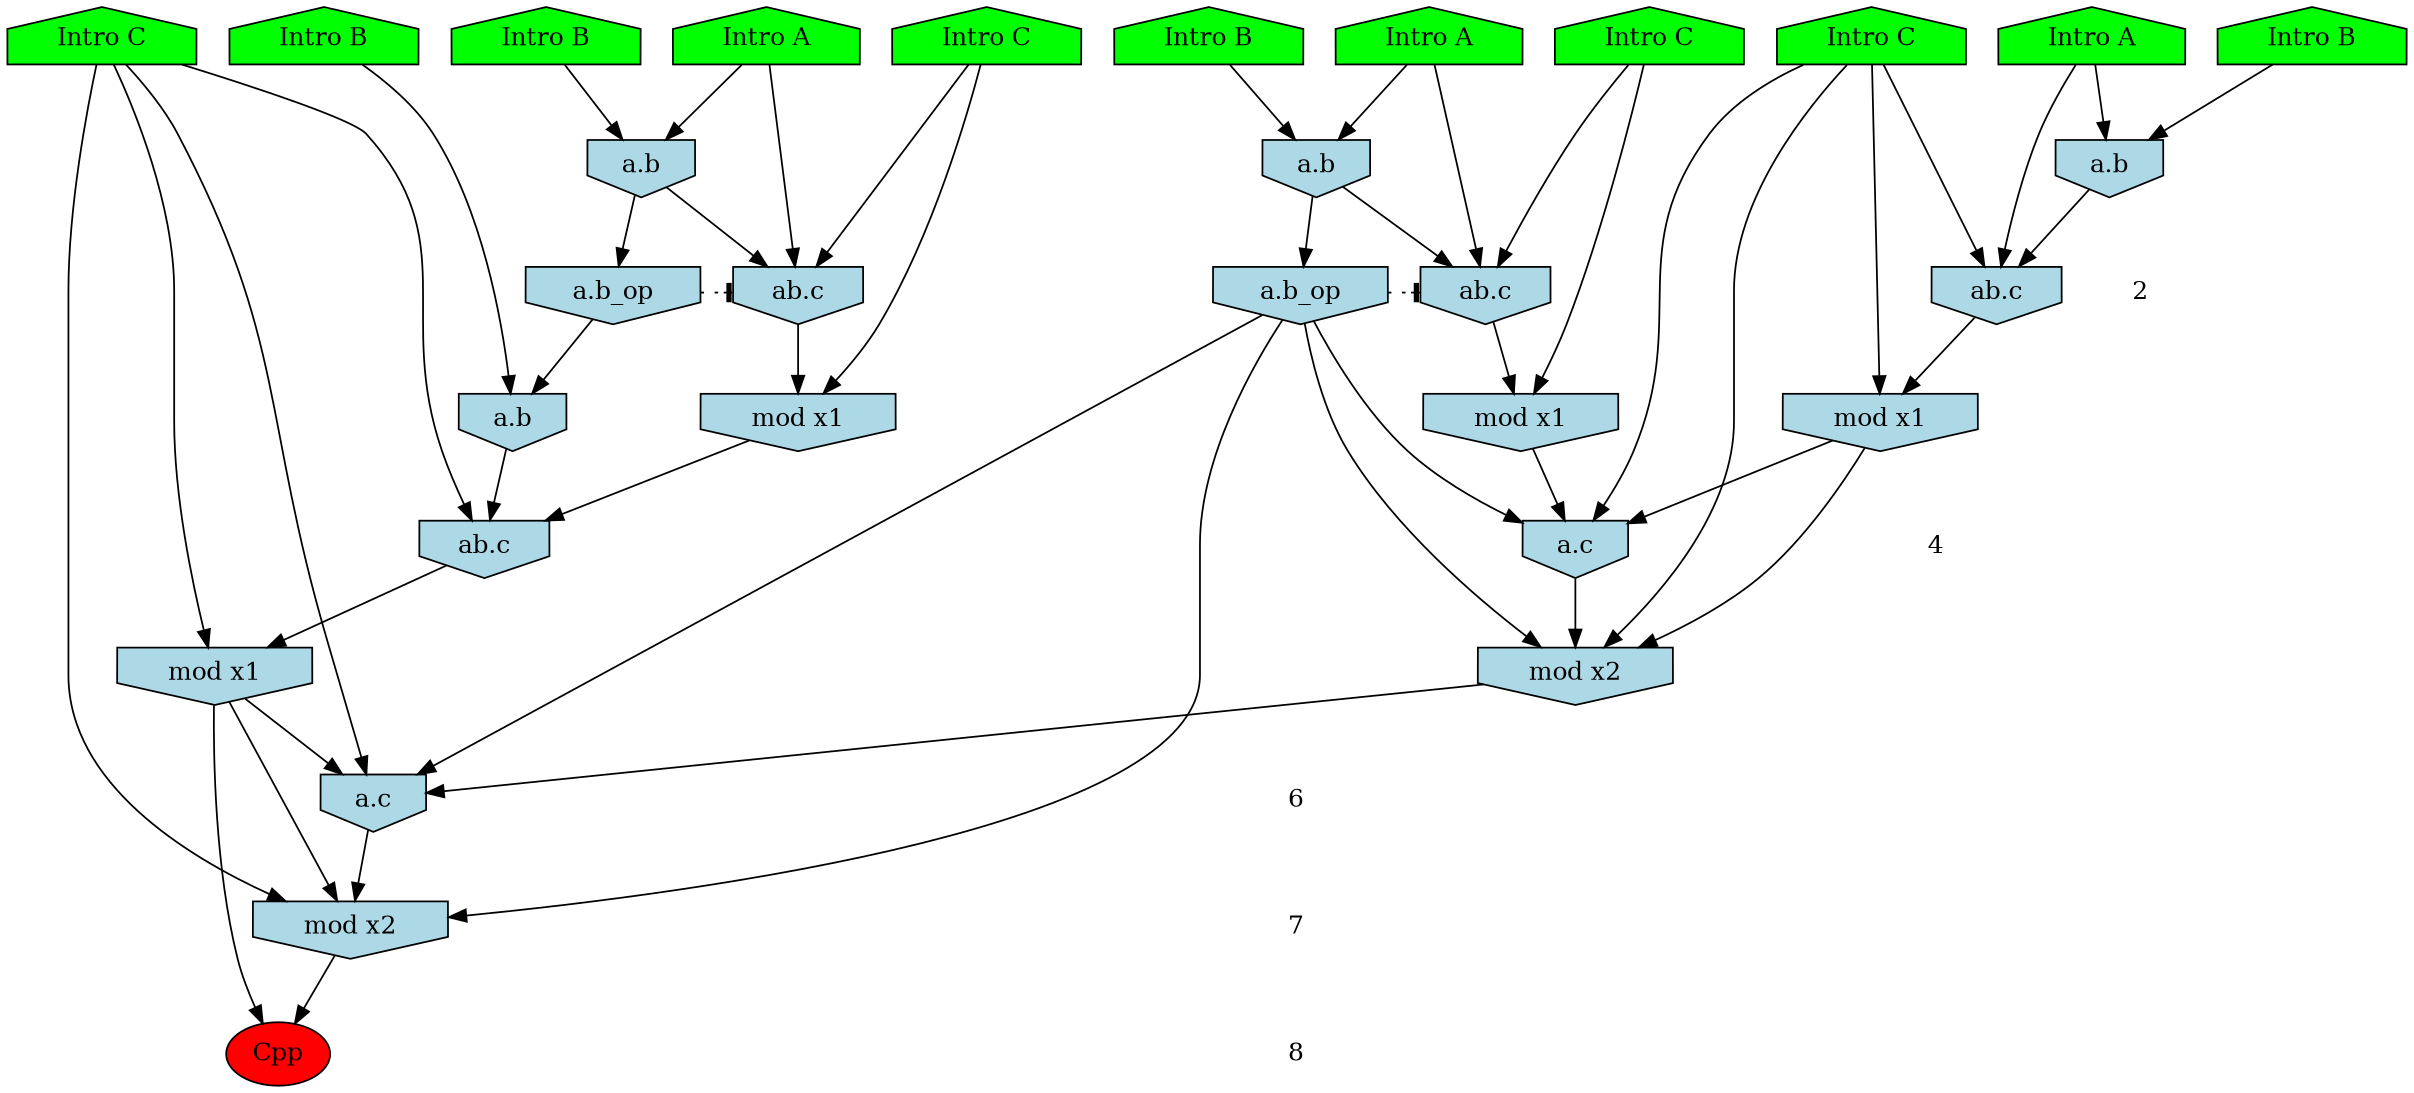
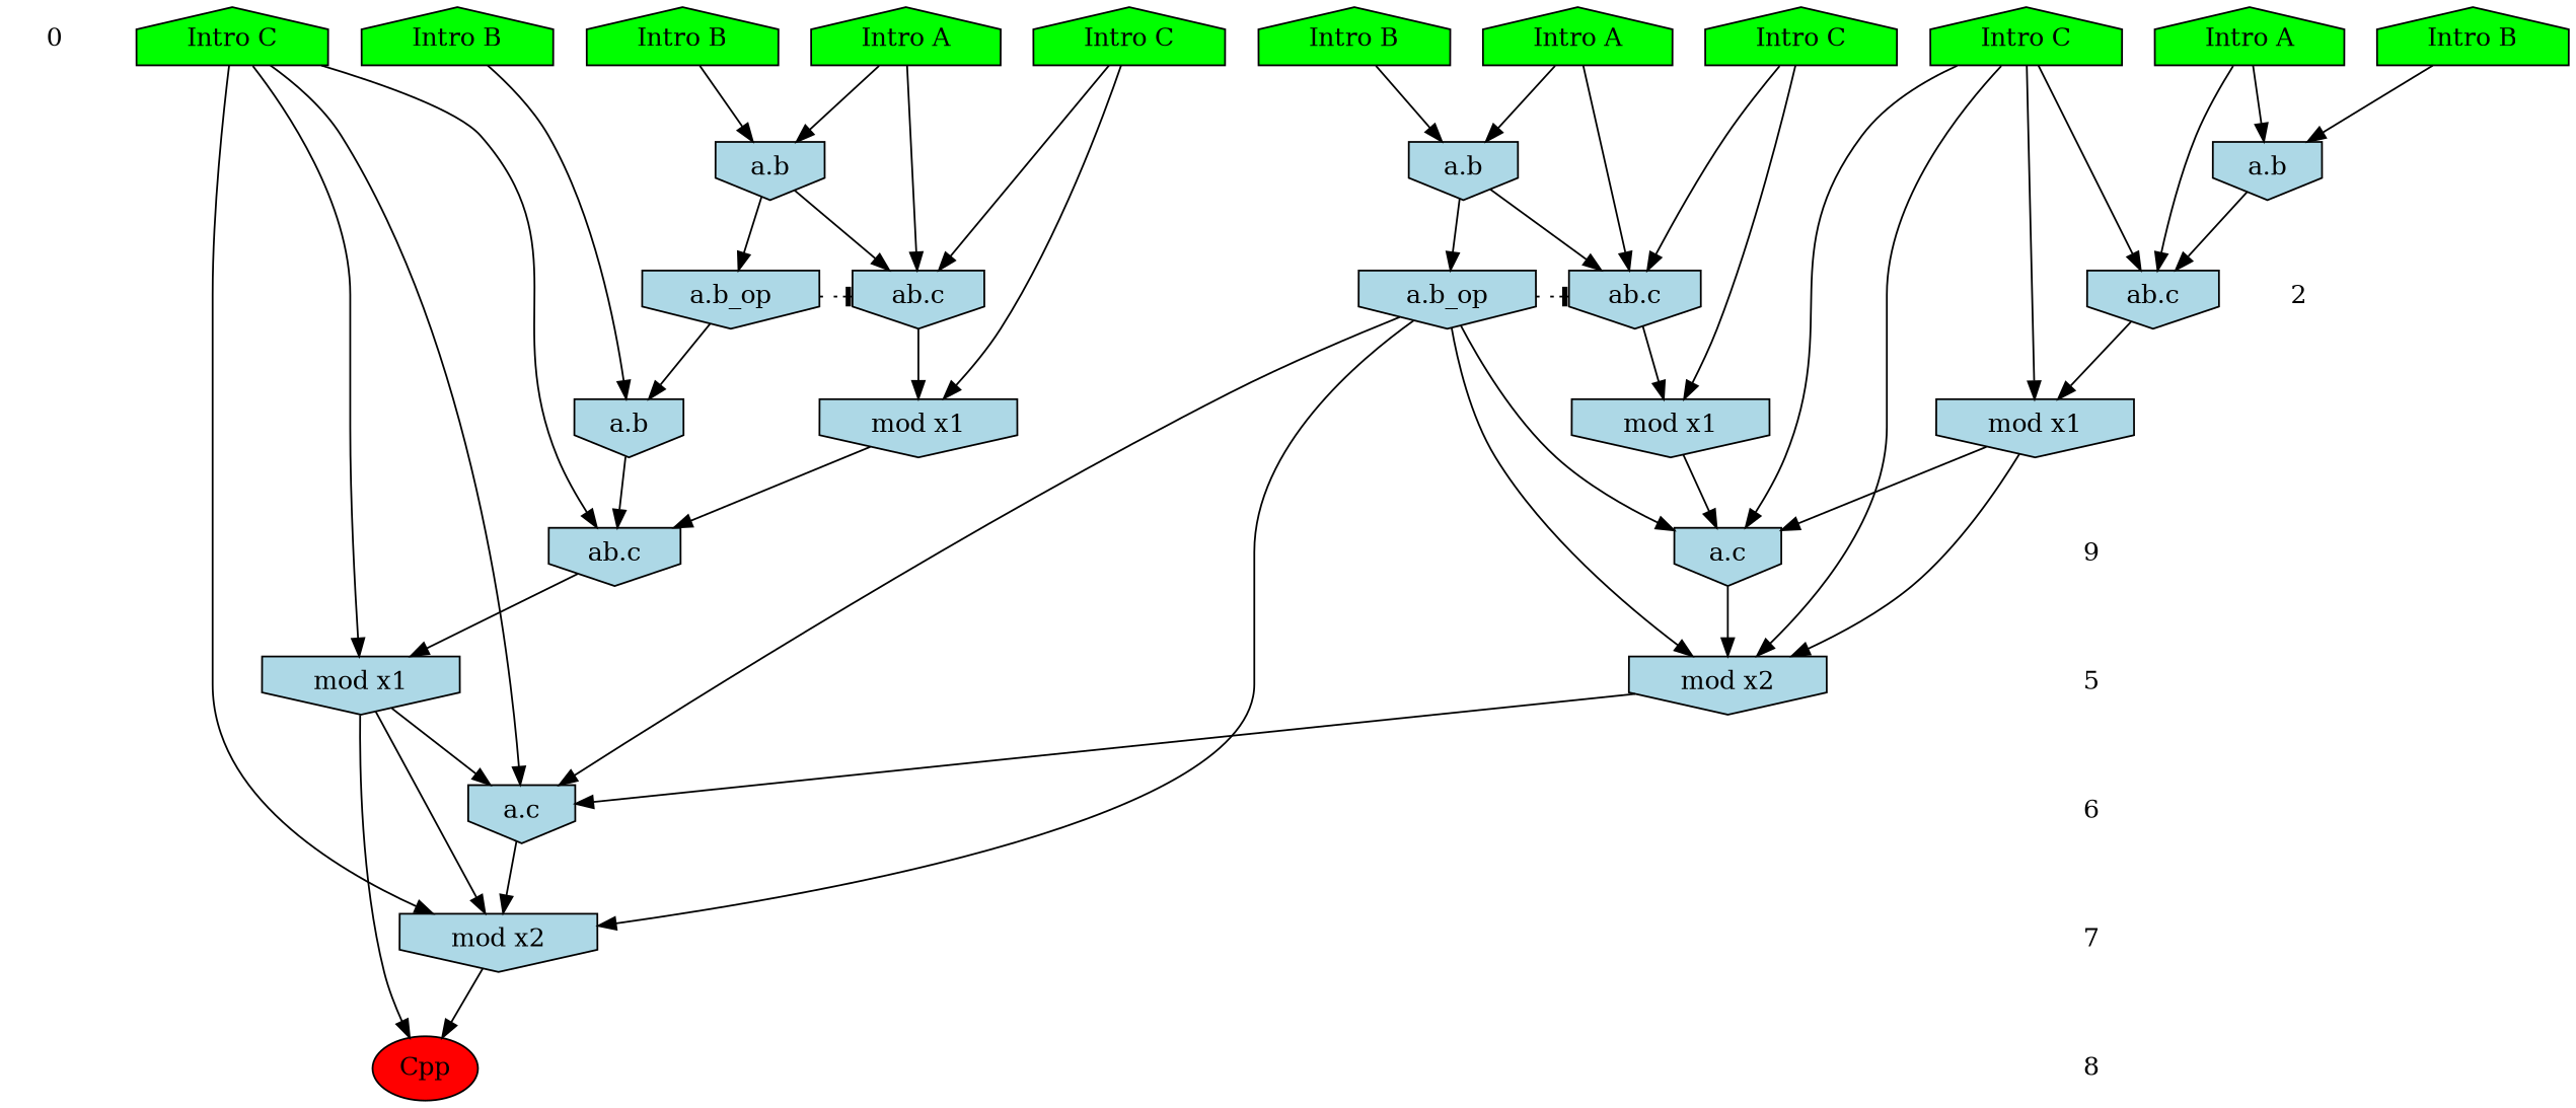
  digraph {
    ranksep=.5
    node [shape=invhouse fillcolor=lightblue style=filled]
+   0 [shape=plaintext fillcolor="" style=""]
    n2 [fillcolor=green label="Intro B" shape=house]
    n3 [fillcolor=green label="Intro B" shape=house]
    n4 [fillcolor=green label="Intro A" shape=house]
    n5 [fillcolor=green label="Intro B" shape=house]
    n6 [fillcolor=green label="Intro B" shape=house]
    n7 [fillcolor=green label="Intro A" shape=house]
    n8 [fillcolor=green label="Intro A" shape=house]
    n9 [fillcolor=green label="Intro C" shape=house]
    n10 [fillcolor=green label="Intro C" shape=house]
    n11 [fillcolor=green label="Intro C" shape=house]
    n12 [fillcolor=green label="Intro C" shape=house]
    n13 [label="a.b"]
    n14 [label="a.b"]
    n15 [label="a.b"]
    2 [shape=plaintext fillcolor="" style=""]
    n17 [label="ab.c"]
    n18 [label="a.b_op"]
    n19 [label="ab.c"]
    n20 [label="ab.c"]
    n21 [label="a.b_op"]
    n22 [label="mod x1"]
    n23 [label="mod x1"]
    n24 [label="mod x1"]
    n25 [label="a.b"]
-   4 [shape=plaintext fillcolor="" style=""]
+   4 [shape=plaintext label=9 fillcolor="" style=""]
    n27 [label="a.c"]
    n28 [label="ab.c"]
+   5 [shape=plaintext fillcolor="" style=""]
    n30 [label="mod x2"]
    n31 [label="mod x1"]
    6 [shape=plaintext fillcolor="" style=""]
    n33 [label="a.c"]
    7 [shape=plaintext fillcolor="" style=""]
    n35 [label="mod x2"]
    8 [shape=plaintext fillcolor="" style=""]
    n37 [fillcolor=red label=Cpp shape=""]
    subgraph sub_1 {
      rank=same
+     0
      n2
      n3
      n4
      n5
      n6
      n7
      n8
      n9
      n10
      n11
      n12
    }
    subgraph sub_2 {
      rank=same
      n13
      n14
      n15
    }
    subgraph sub_3 {
      rank=same
      2
      n17
      n18
      n19
      n20
      n21
    }
    subgraph sub_4 {
      rank=same
      n22
      n23
      n24
      n25
    }
    subgraph sub_5 {
      rank=same
      4
      n27
      n28
    }
    subgraph sub_6 {
      rank=same
+     5
      n30
      n31
    }
    subgraph sub_7 {
      rank=same
      6
      n33
    }
    subgraph sub_8 {
      rank=same
      7
      n35
    }
    subgraph sub_9 {
      rank=same
      8
      n37
    }
    n2 -> n25
    n3 -> n14
    n4 -> n15
    n4 -> n20
    n5 -> n15
    n6 -> n13
    n7 -> n14
    n7 -> n19
    n8 -> n13
    n8 -> n17
    n9 -> n20
    n9 -> n24
    n10 -> n19
    n10 -> n23
    n10 -> n27
    n10 -> n30
    n11 -> n28
    n11 -> n31
    n11 -> n33
    n11 -> n35
    n12 -> n17
    n12 -> n22
    n13 -> n17
    n13 -> n18
    n14 -> n19
    n15 -> n20
    n15 -> n21
    n17 -> n22
    n18 -> n17 [arrowhead=tee style=dotted]
    n18 -> n27
    n18 -> n30
    n18 -> n33
    n18 -> n35
    n19 -> n23
    n20 -> n24
    n21 -> n20 [arrowhead=tee style=dotted]
    n21 -> n25
    n22 -> n27
    n23 -> n27
    n23 -> n30
    n24 -> n28
    n25 -> n28
+   4 -> 5 [style=invis]
    n27 -> n30
    n28 -> n31
+   5 -> 6 [style=invis]
    n30 -> n33
    n31 -> n33
    n31 -> n35
    n31 -> n37
    6 -> 7 [style=invis]
    n33 -> n35
    7 -> 8 [style=invis]
    n35 -> n37
  }
